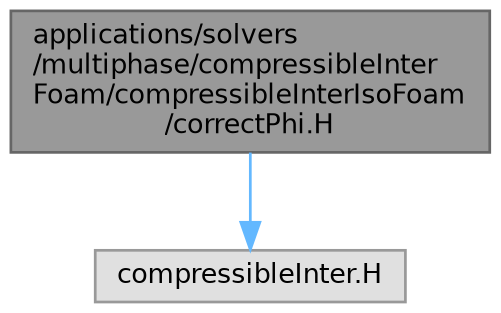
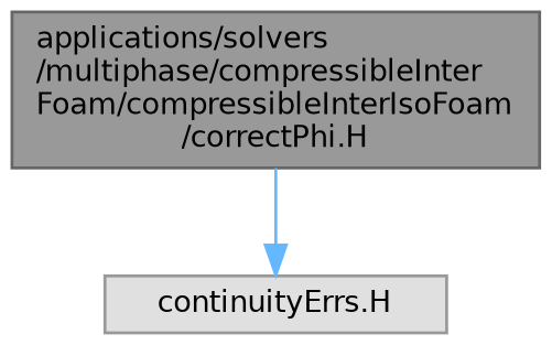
  digraph {
    node [fontname=Helvetica fontsize=10 shape=box style=filled]
    n1 [color=gray40 fillcolor=grey60 fontcolor=black height=0.2 label="applications/solvers\l/multiphase/compressibleInter\lFoam/compressibleInterIsoFoam\l/correctPhi.H" width=0.4]
-   n2 [color=grey60 fillcolor="#E0E0E0" height=0.2 label="compressibleInter.H" width=0.4]
+   n2 [color=grey60 fillcolor="#E0E0E0" height=0.2 label="continuityErrs.H" width=0.4]
    n1 -> n2 [color=steelblue1 fontname=Helvetica fontsize=10 labelfontname=Helvetica labelfontsize=10 style=solid]
  }
